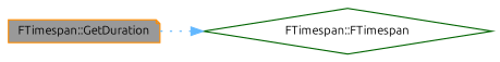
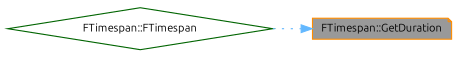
  digraph {
    rankdir=LR
    fontname=Ubuntu
    node [fontname=Ubuntu fontsize=10 style=filled]
    n1 [color=darkorange fillcolor=grey60 fontcolor=black height=0.2 label="FTimespan::GetDuration" shape=note width=0.4]
    n2 [color=darkgreen fillcolor=white height=0.2 label="FTimespan::FTimespan" shape=diamond width=0.4]
-   n1 -> n2 [color=steelblue1 fontname=Ubuntu fontsize=10 labelfontname=Helvetica labelfontsize=10 style=dotted]
+   n2 -> n1 [color=steelblue1 fontname=Ubuntu fontsize=10 labelfontname=Helvetica labelfontsize=10 style=dotted]
  }
